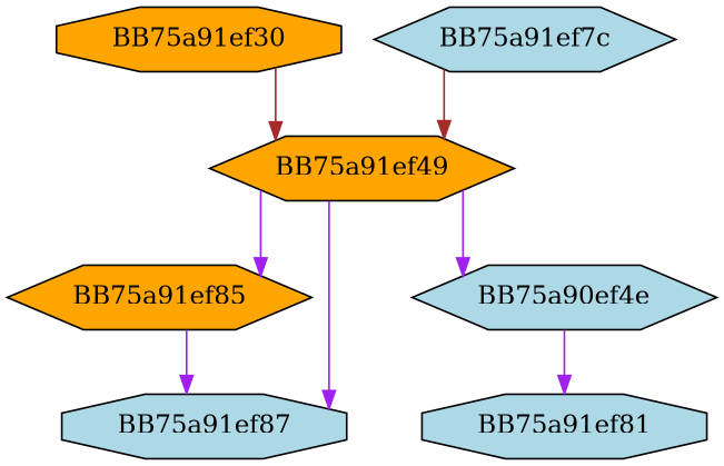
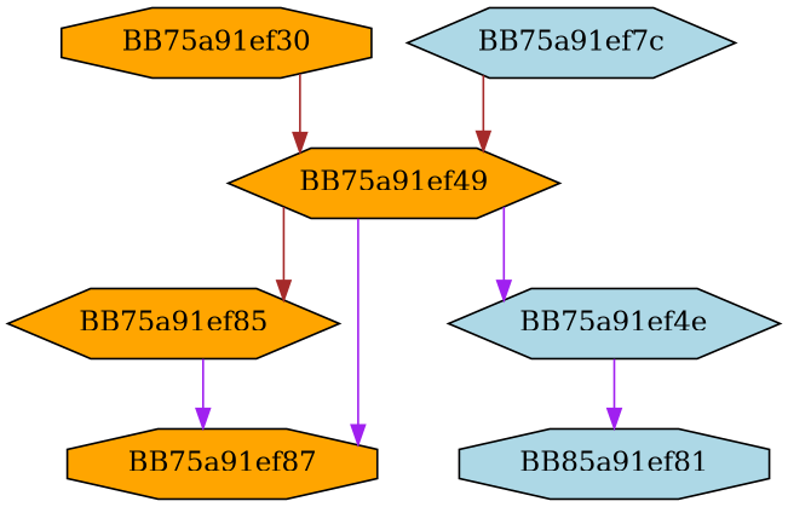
  digraph {
    splines=ortho
    node [fillcolor=orange shape=hexagon style=filled]
    edge [color=purple]
    BB75a91ef30 [shape=octagon]
    BB75a91ef49
    BB75a91ef85
-   BB75a91ef4e [fillcolor=lightblue label=BB75a90ef4e]
-   BB75a91ef87 [fillcolor=lightblue shape=octagon]
-   BB75a91ef81 [fillcolor=lightblue shape=octagon]
+   BB75a91ef4e [fillcolor=lightblue]
+   BB75a91ef87 [shape=octagon]
+   BB75a91ef81 [fillcolor=lightblue shape=octagon label=BB85a91ef81]
    BB75a91ef7c [fillcolor=lightblue]
    BB75a91ef30 -> BB75a91ef49 [color=brown]
-   BB75a91ef49 -> BB75a91ef85
+   BB75a91ef49 -> BB75a91ef85 [color=brown]
    BB75a91ef49 -> BB75a91ef4e
    BB75a91ef49 -> BB75a91ef87
    BB75a91ef85 -> BB75a91ef87
    BB75a91ef4e -> BB75a91ef81
    BB75a91ef7c -> BB75a91ef49 [color=brown]
  }
